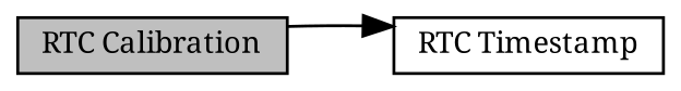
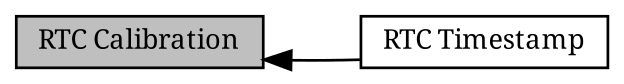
  digraph {
    rankdir=LR
    fontname="Noto Serif"
    node [color=black fontname="Noto Serif" fontsize=10 shape=box style=filled]
    n1 [fillcolor=grey75 fontcolor=black height=0.2 label="RTC Calibration" width=0.4]
    n2 [fillcolor=white height=0.2 label="RTC Timestamp" width=0.4]
-   n2 -> n1 [dir=back fontname="Noto Serif" fontsize=10 labelfontname=Helvetica labelfontsize=10 shape=plaintext style=solid]
+   n1 -> n2 [dir=back fontname="Noto Serif" fontsize=10 labelfontname=Helvetica labelfontsize=10 shape=plaintext style=solid]
  }
